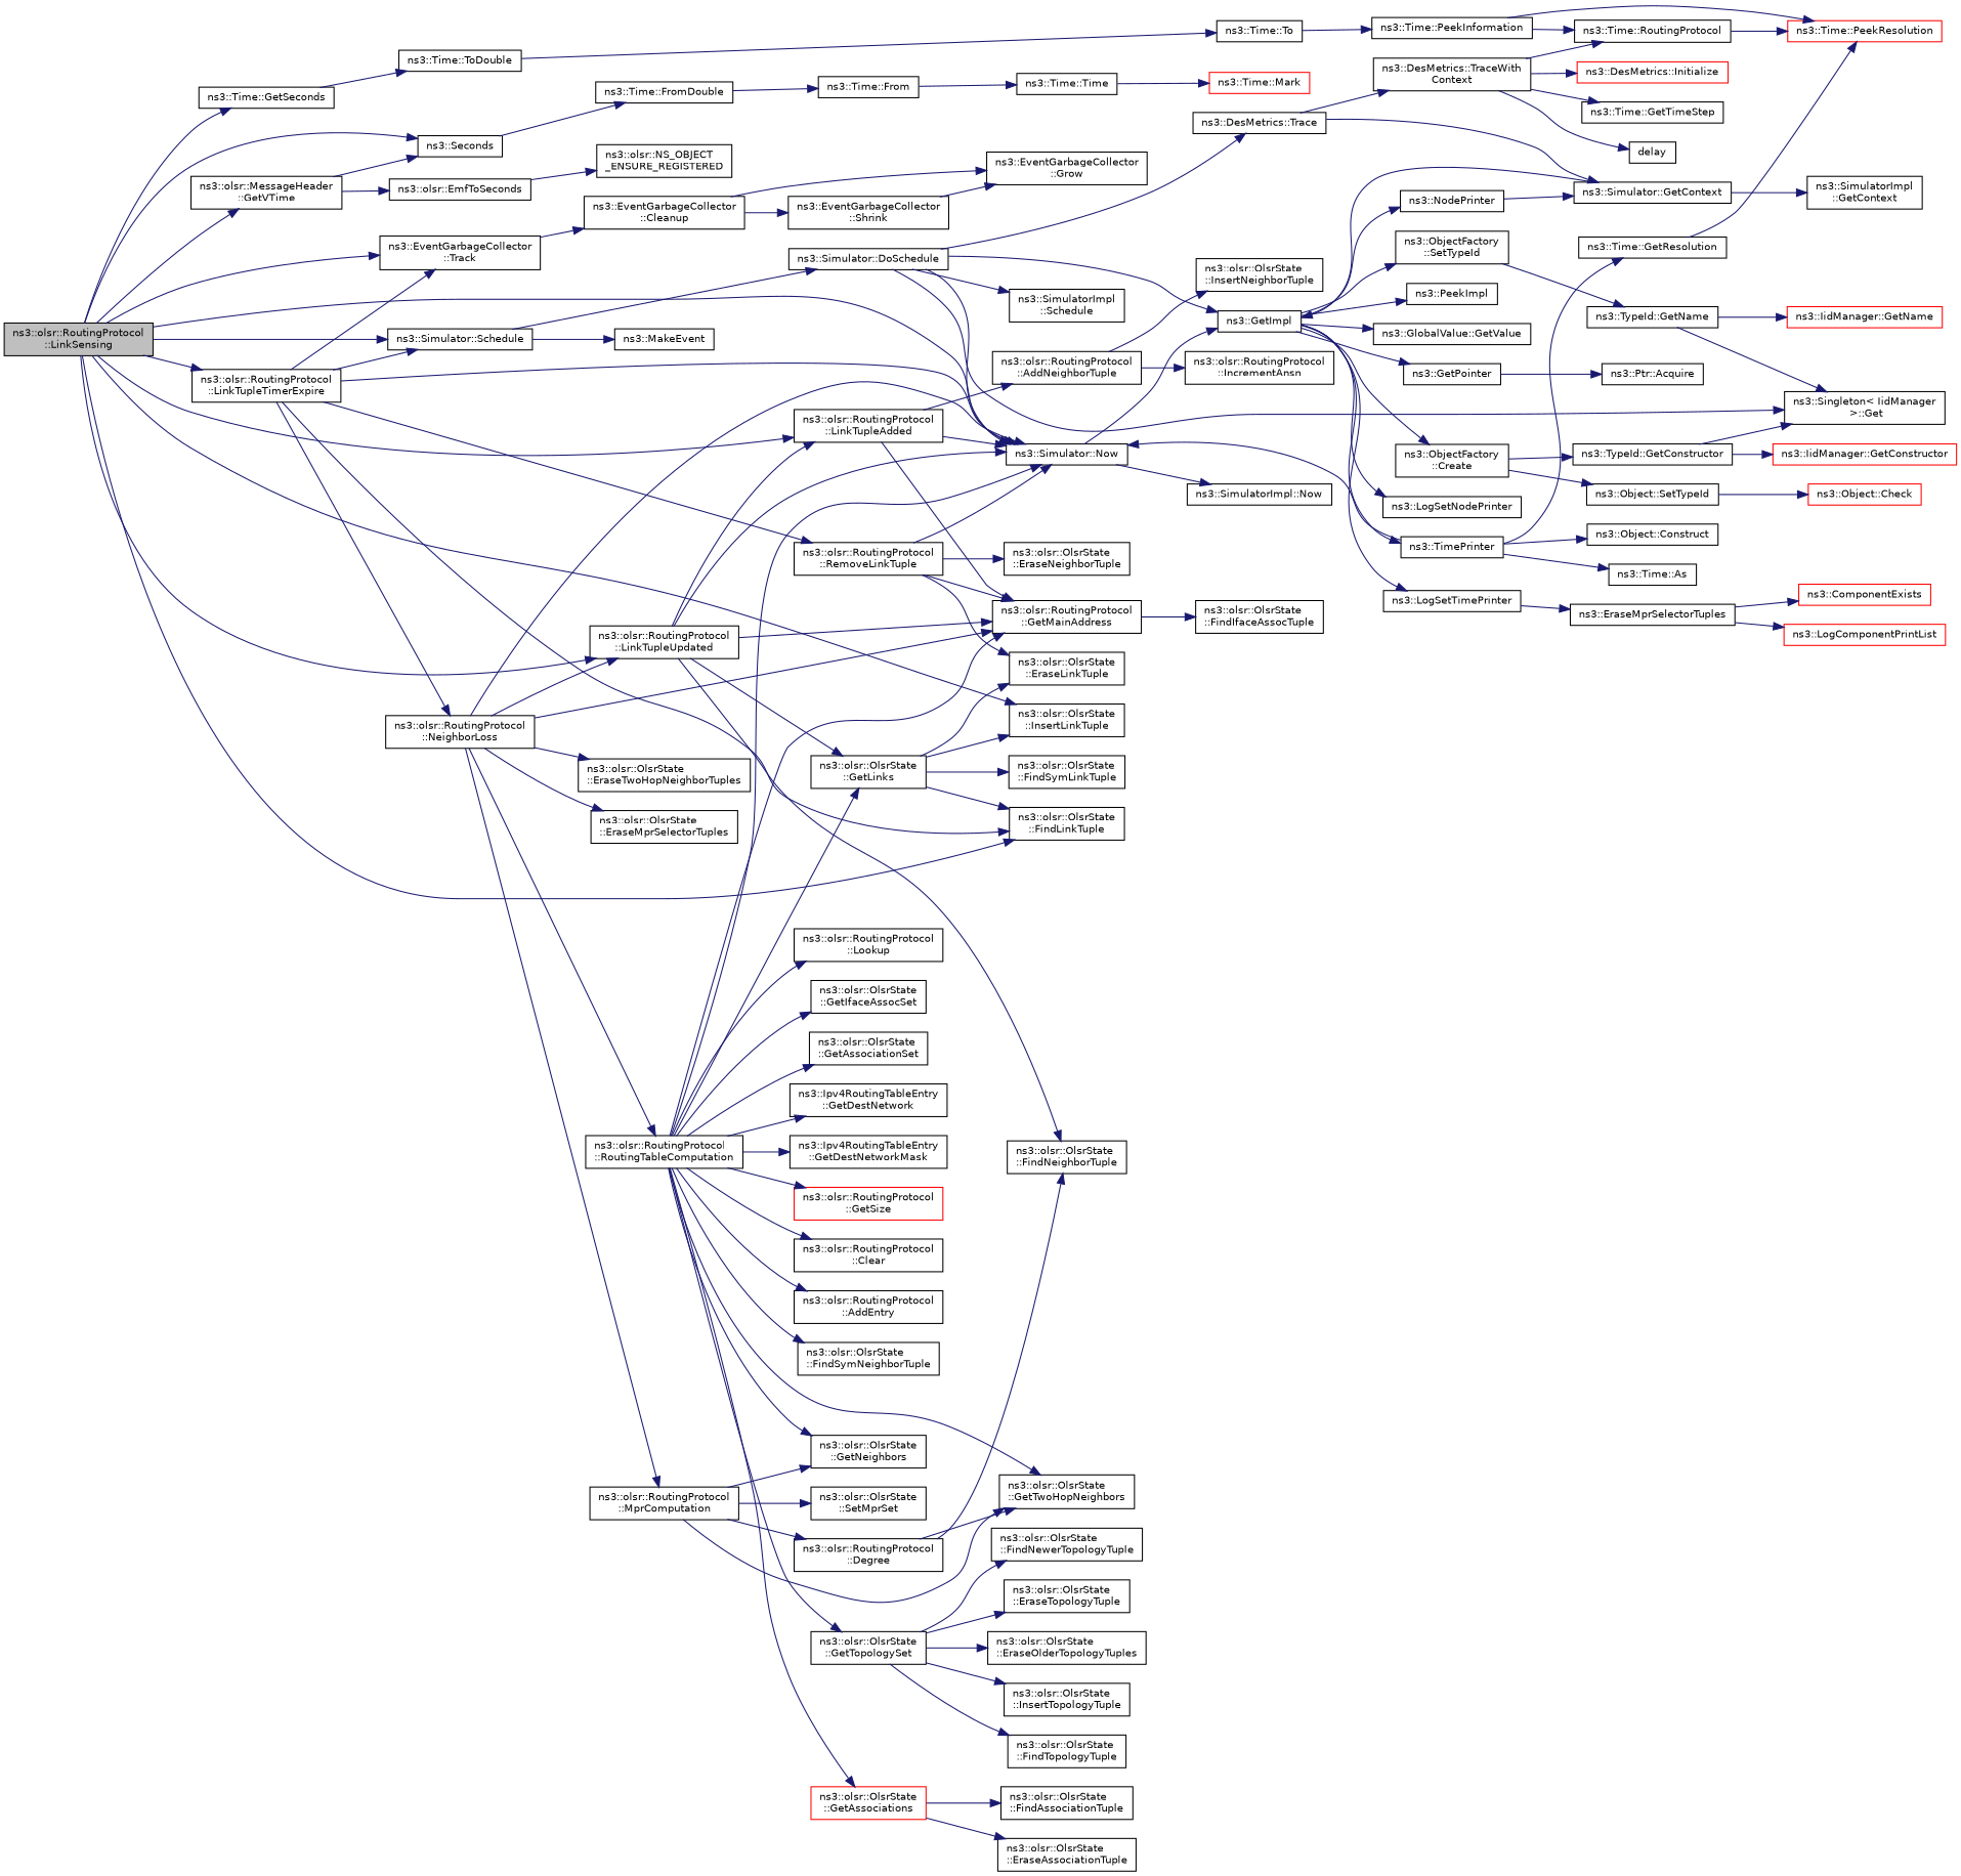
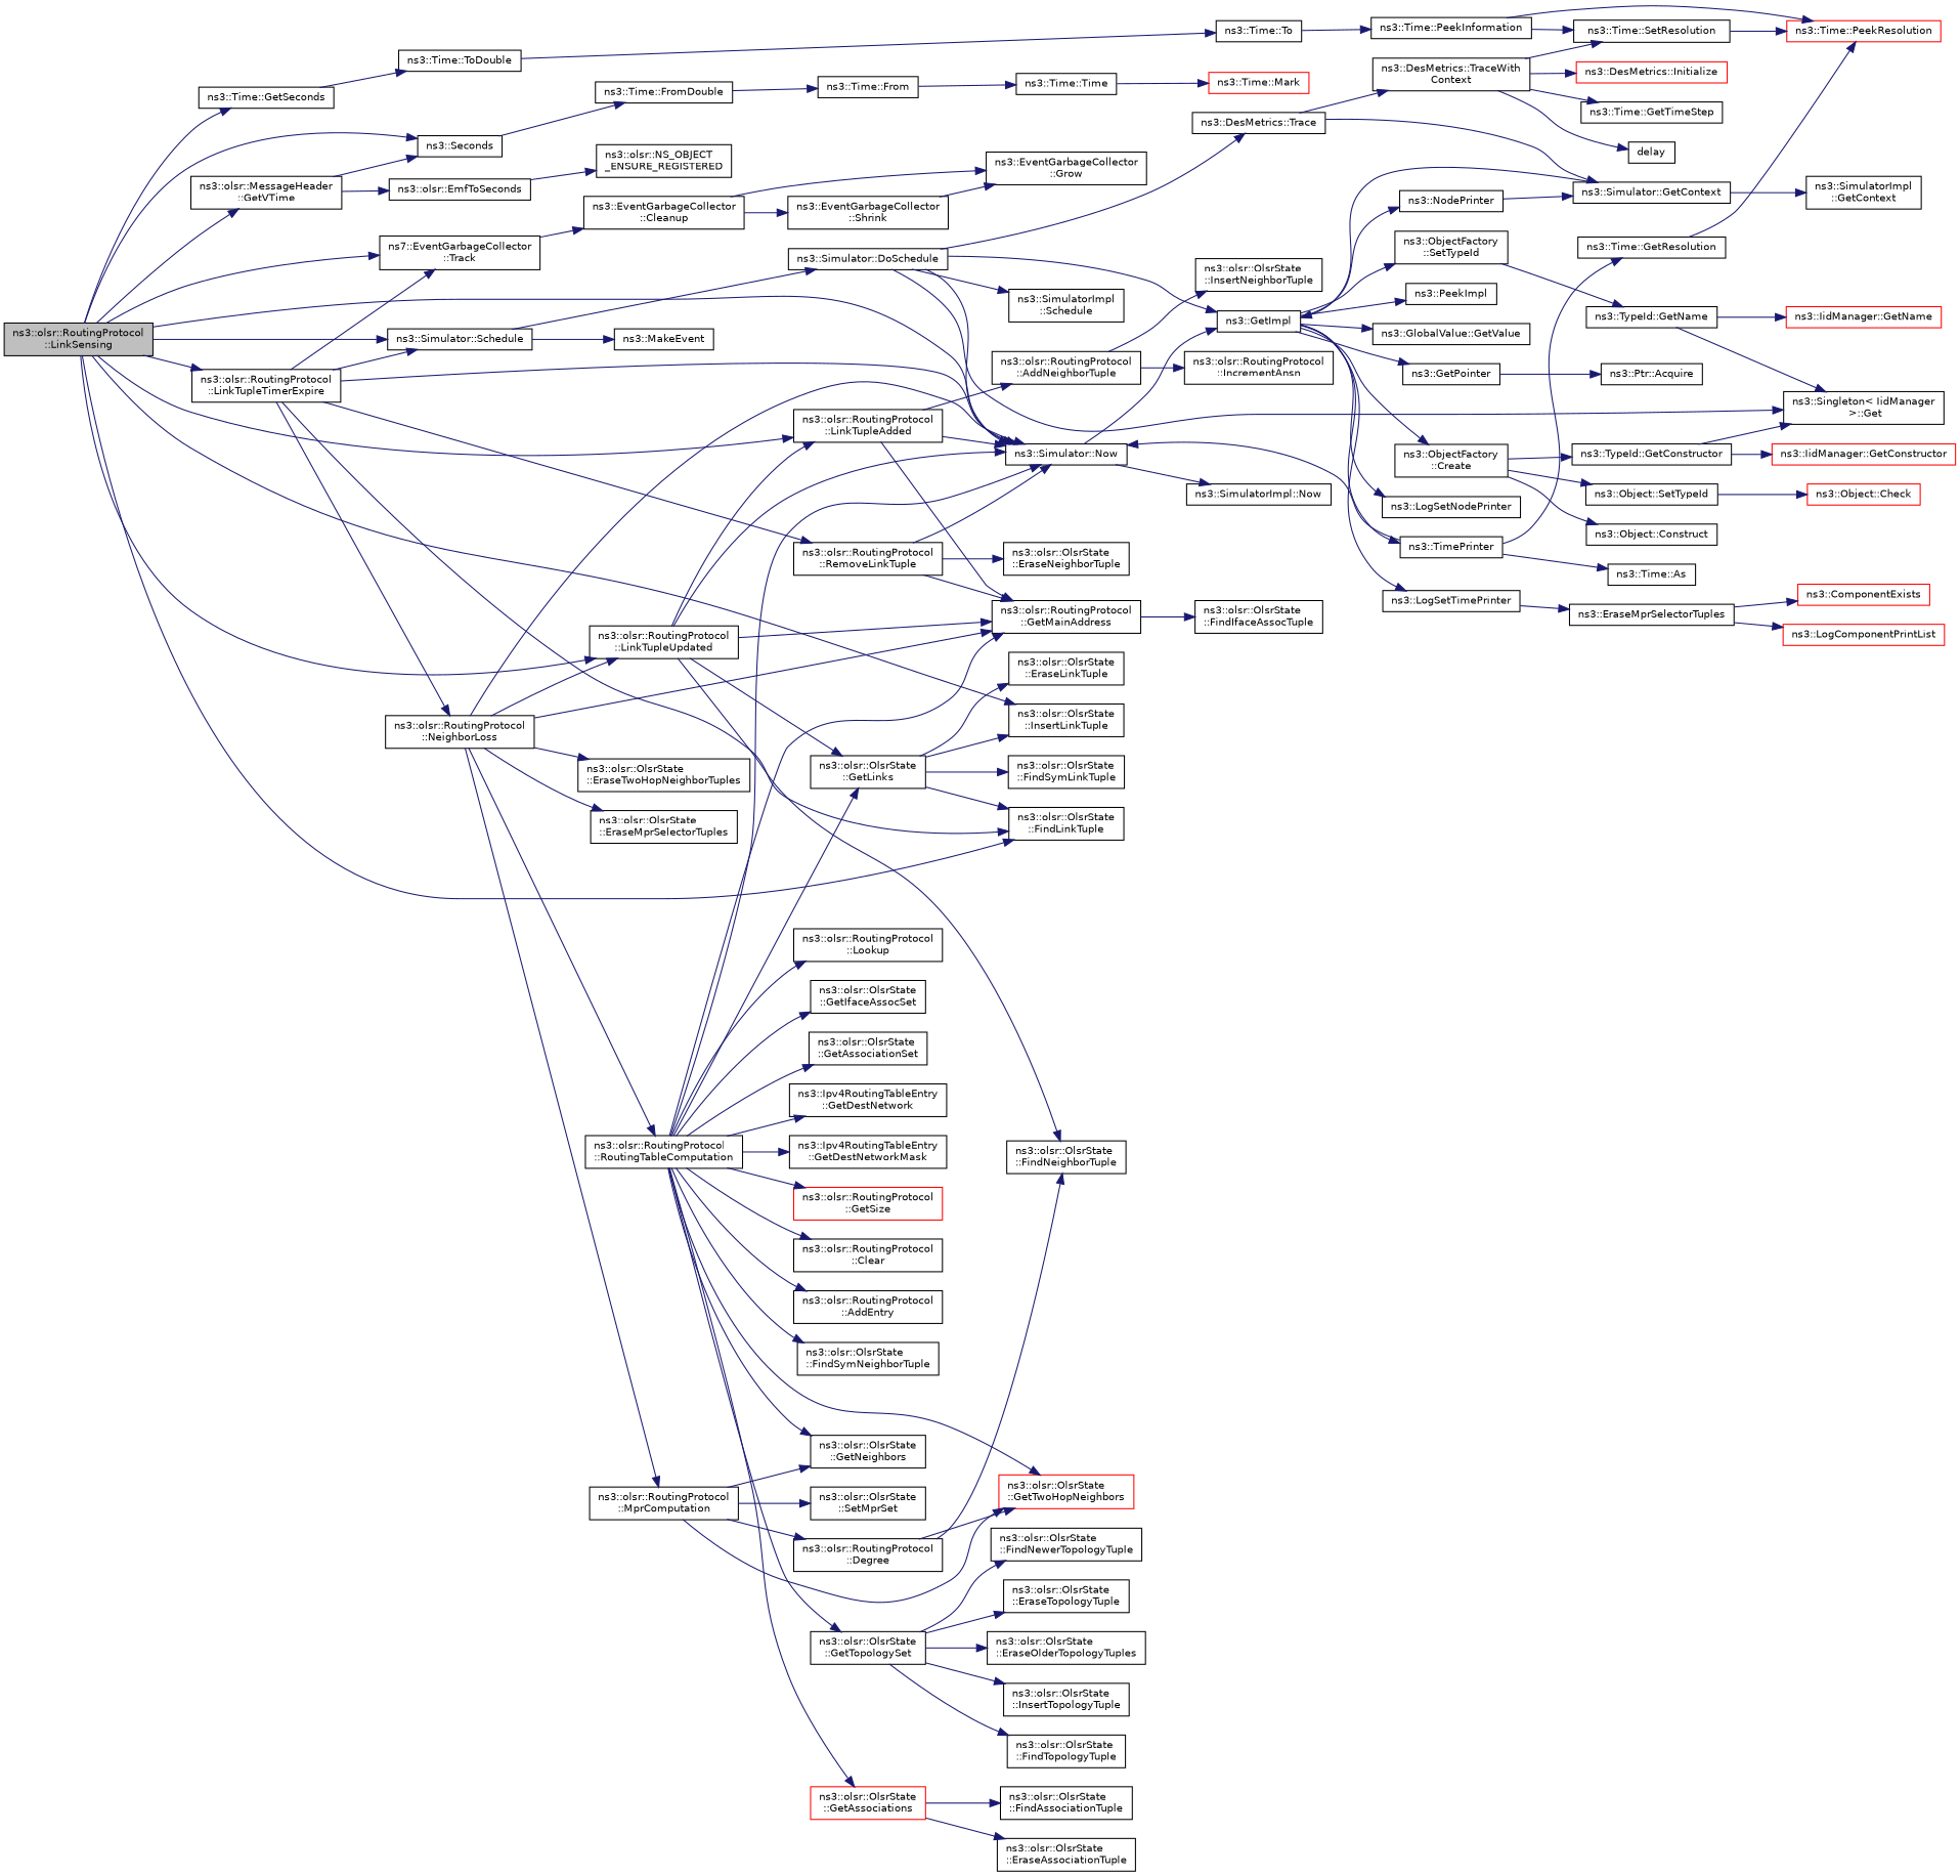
  digraph {
    rankdir=LR
    node [color=black fillcolor=white fontname=Helvetica fontsize=10 shape=record style=filled]
    edge [color=midnightblue fontname=Helvetica fontsize=10 labelfontname=Helvetica labelfontsize=10 style=solid]
    n1 [fillcolor=grey75 fontcolor=black height=0.2 label="ns3::olsr::RoutingProtocol\l::LinkSensing" width=0.4]
    n2 [height=0.2 label="ns3::Simulator::Now" width=0.4]
    n3 [height=0.2 label="ns3::Time::GetSeconds" width=0.4]
    n4 [height=0.2 label="ns3::olsr::MessageHeader\l::GetVTime" width=0.4]
    n5 [height=0.2 label="ns3::Seconds" width=0.4]
    n6 [height=0.2 label="ns3::olsr::OlsrState\l::FindLinkTuple" width=0.4]
    n7 [height=0.2 label="ns3::olsr::OlsrState\l::InsertLinkTuple" width=0.4]
    n8 [height=0.2 label="ns3::olsr::RoutingProtocol\l::LinkTupleUpdated" width=0.4]
    n9 [height=0.2 label="ns3::olsr::RoutingProtocol\l::LinkTupleAdded" width=0.4]
-   n10 [height=0.2 label="ns3::EventGarbageCollector\l::Track" width=0.4]
+   n10 [height=0.2 label="ns7::EventGarbageCollector\l::Track" width=0.4]
    n11 [height=0.2 label="ns3::Simulator::Schedule" width=0.4]
    n12 [height=0.2 label="ns3::olsr::RoutingProtocol\l::LinkTupleTimerExpire" width=0.4]
    n13 [height=0.2 label="ns3::GetImpl" width=0.4]
    n14 [height=0.2 label="ns3::SimulatorImpl::Now" width=0.4]
    n15 [height=0.2 label="ns3::Time::ToDouble" width=0.4]
    n16 [height=0.2 label="ns3::olsr::EmfToSeconds" width=0.4]
    n17 [height=0.2 label="ns3::Time::FromDouble" width=0.4]
    n18 [height=0.2 label="ns3::olsr::OlsrState\l::FindNeighborTuple" width=0.4]
    n19 [height=0.2 label="ns3::olsr::RoutingProtocol\l::GetMainAddress" width=0.4]
    n20 [height=0.2 label="ns3::olsr::OlsrState\l::GetLinks" width=0.4]
    n21 [height=0.2 label="ns3::olsr::RoutingProtocol\l::AddNeighborTuple" width=0.4]
    n22 [height=0.2 label="ns3::EventGarbageCollector\l::Cleanup" width=0.4]
    n23 [height=0.2 label="ns3::Simulator::DoSchedule" width=0.4]
    n24 [height=0.2 label="ns3::MakeEvent" width=0.4]
    n25 [height=0.2 label="ns3::olsr::RoutingProtocol\l::RemoveLinkTuple" width=0.4]
    n26 [height=0.2 label="ns3::olsr::RoutingProtocol\l::NeighborLoss" width=0.4]
    n27 [height=0.2 label="ns3::PeekImpl" width=0.4]
    n28 [height=0.2 label="ns3::GlobalValue::GetValue" width=0.4]
    n29 [height=0.2 label="ns3::ObjectFactory\l::SetTypeId" width=0.4]
    n30 [height=0.2 label="ns3::GetPointer" width=0.4]
    n31 [height=0.2 label="ns3::ObjectFactory\l::Create" width=0.4]
    n32 [height=0.2 label="ns3::LogSetTimePrinter" width=0.4]
    n33 [height=0.2 label="ns3::TimePrinter" width=0.4]
    n34 [height=0.2 label="ns3::LogSetNodePrinter" width=0.4]
    n35 [height=0.2 label="ns3::NodePrinter" width=0.4]
    n36 [height=0.2 label="ns3::TypeId::GetName" width=0.4]
    n37 [height=0.2 label="ns3::Ptr::Acquire" width=0.4]
    n38 [height=0.2 label="ns3::TypeId::GetConstructor" width=0.4]
    n39 [height=0.2 label="ns3::Object::SetTypeId" width=0.4]
    n40 [height=0.2 label="ns3::Object::Construct" width=0.4]
    n41 [height=0.2 label="ns3::EraseMprSelectorTuples" width=0.4]
    n42 [height=0.2 label="ns3::Time::GetResolution" width=0.4]
    n43 [height=0.2 label="ns3::Time::As" width=0.4]
    n44 [height=0.2 label="ns3::Simulator::GetContext" width=0.4]
    n45 [height=0.2 label="ns3::Singleton\< IidManager\l \>::Get" width=0.4]
    n46 [color=red height=0.2 label="ns3::IidManager::GetName" width=0.4]
    n47 [color=red height=0.2 label="ns3::IidManager::GetConstructor" width=0.4]
    n48 [color=red height=0.2 label="ns3::Object::Check" width=0.4]
    n49 [color=red height=0.2 label="ns3::ComponentExists" width=0.4]
    n50 [color=red height=0.2 label="ns3::LogComponentPrintList" width=0.4]
    n51 [color=red height=0.2 label="ns3::Time::PeekResolution" width=0.4]
    n52 [height=0.2 label="ns3::SimulatorImpl\l::GetContext" width=0.4]
    n53 [height=0.2 label="ns3::Time::To" width=0.4]
    n54 [height=0.2 label="ns3::Time::PeekInformation" width=0.4]
-   n55 [height=0.2 label="ns3::Time::RoutingProtocol" width=0.4]
+   n55 [height=0.2 label="ns3::Time::SetResolution" width=0.4]
    n56 [height=0.2 label="ns3::olsr::NS_OBJECT\l_ENSURE_REGISTERED" width=0.4]
    n57 [height=0.2 label="ns3::Time::From" width=0.4]
    n58 [height=0.2 label="ns3::Time::Time" width=0.4]
    n59 [color=red height=0.2 label="ns3::Time::Mark" width=0.4]
    n60 [height=0.2 label="ns3::olsr::OlsrState\l::FindIfaceAssocTuple" width=0.4]
    n61 [height=0.2 label="ns3::olsr::OlsrState\l::FindSymLinkTuple" width=0.4]
    n62 [height=0.2 label="ns3::olsr::OlsrState\l::EraseLinkTuple" width=0.4]
    n63 [height=0.2 label="ns3::olsr::OlsrState\l::InsertNeighborTuple" width=0.4]
    n64 [height=0.2 label="ns3::olsr::RoutingProtocol\l::IncrementAnsn" width=0.4]
    n65 [height=0.2 label="ns3::EventGarbageCollector\l::Grow" width=0.4]
    n66 [height=0.2 label="ns3::EventGarbageCollector\l::Shrink" width=0.4]
    n67 [height=0.2 label="ns3::DesMetrics::Trace" width=0.4]
    n68 [height=0.2 label="ns3::SimulatorImpl\l::Schedule" width=0.4]
    n69 [height=0.2 label="ns3::DesMetrics::TraceWith\lContext" width=0.4]
    n70 [color=red height=0.2 label="ns3::DesMetrics::Initialize" width=0.4]
    n71 [height=0.2 label="ns3::Time::GetTimeStep" width=0.4]
    n72 [height=0.2 label=delay width=0.4]
    n73 [height=0.2 label="ns3::olsr::OlsrState\l::EraseNeighborTuple" width=0.4]
    n74 [height=0.2 label="ns3::olsr::OlsrState\l::EraseTwoHopNeighborTuples" width=0.4]
    n75 [height=0.2 label="ns3::olsr::OlsrState\l::EraseMprSelectorTuples" width=0.4]
    n76 [height=0.2 label="ns3::olsr::RoutingProtocol\l::MprComputation" width=0.4]
    n77 [height=0.2 label="ns3::olsr::RoutingProtocol\l::RoutingTableComputation" width=0.4]
    n78 [height=0.2 label="ns3::olsr::OlsrState\l::GetNeighbors" width=0.4]
-   n79 [height=0.2 label="ns3::olsr::OlsrState\l::GetTwoHopNeighbors" width=0.4]
+   n79 [color=red height=0.2 label="ns3::olsr::OlsrState\l::GetTwoHopNeighbors" width=0.4]
    n80 [height=0.2 label="ns3::olsr::RoutingProtocol\l::Degree" width=0.4]
    n81 [height=0.2 label="ns3::olsr::OlsrState\l::SetMprSet" width=0.4]
    n82 [height=0.2 label="ns3::olsr::RoutingProtocol\l::Clear" width=0.4]
    n83 [height=0.2 label="ns3::olsr::RoutingProtocol\l::AddEntry" width=0.4]
    n84 [height=0.2 label="ns3::olsr::OlsrState\l::FindSymNeighborTuple" width=0.4]
    n85 [height=0.2 label="ns3::olsr::RoutingProtocol\l::Lookup" width=0.4]
    n86 [height=0.2 label="ns3::olsr::OlsrState\l::GetTopologySet" width=0.4]
    n87 [height=0.2 label="ns3::olsr::OlsrState\l::GetIfaceAssocSet" width=0.4]
    n88 [height=0.2 label="ns3::olsr::OlsrState\l::GetAssociationSet" width=0.4]
    n89 [color=red height=0.2 label="ns3::olsr::OlsrState\l::GetAssociations" width=0.4]
    n90 [height=0.2 label="ns3::Ipv4RoutingTableEntry\l::GetDestNetwork" width=0.4]
    n91 [height=0.2 label="ns3::Ipv4RoutingTableEntry\l::GetDestNetworkMask" width=0.4]
    n92 [color=red height=0.2 label="ns3::olsr::RoutingProtocol\l::GetSize" width=0.4]
    n93 [height=0.2 label="ns3::olsr::OlsrState\l::FindTopologyTuple" width=0.4]
    n94 [height=0.2 label="ns3::olsr::OlsrState\l::FindNewerTopologyTuple" width=0.4]
    n95 [height=0.2 label="ns3::olsr::OlsrState\l::EraseTopologyTuple" width=0.4]
    n96 [height=0.2 label="ns3::olsr::OlsrState\l::EraseOlderTopologyTuples" width=0.4]
    n97 [height=0.2 label="ns3::olsr::OlsrState\l::InsertTopologyTuple" width=0.4]
    n98 [height=0.2 label="ns3::olsr::OlsrState\l::FindAssociationTuple" width=0.4]
    n99 [height=0.2 label="ns3::olsr::OlsrState\l::EraseAssociationTuple" width=0.4]
    n1 -> n2
    n1 -> n3
    n1 -> n4
    n1 -> n5
    n1 -> n6
    n1 -> n7
    n1 -> n8
    n1 -> n9
    n1 -> n10
    n1 -> n11
    n1 -> n12
    n2 -> n13
    n2 -> n14
    n3 -> n15
    n4 -> n5
    n4 -> n16
    n5 -> n17
    n8 -> n2
    n8 -> n9
    n8 -> n18
    n8 -> n19
    n8 -> n20
    n9 -> n2
    n9 -> n19
    n9 -> n21
    n10 -> n22
    n11 -> n23
    n11 -> n24
    n12 -> n2
    n12 -> n6
    n12 -> n10
    n12 -> n11
    n12 -> n25
    n12 -> n26
    n13 -> n27
    n13 -> n28
    n13 -> n29
    n13 -> n30
    n13 -> n31
    n13 -> n32
    n13 -> n33
    n13 -> n34
    n13 -> n35
    n15 -> n53
    n16 -> n56
    n17 -> n57
    n19 -> n60
    n20 -> n6
    n20 -> n7
    n20 -> n61
    n20 -> n62
    n21 -> n63
    n21 -> n64
    n22 -> n65
    n22 -> n66
    n23 -> n2
    n23 -> n13
    n23 -> n45
    n23 -> n67
    n23 -> n68
    n25 -> n2
    n25 -> n19
-   n25 -> n62
    n25 -> n73
    n26 -> n2
    n26 -> n8
    n26 -> n19
    n26 -> n74
    n26 -> n75
    n26 -> n76
    n26 -> n77
    n29 -> n36
    n30 -> n37
    n31 -> n38
    n31 -> n39
-   n33 -> n40
+   n31 -> n40
    n32 -> n41
    n33 -> n2
    n33 -> n42
    n33 -> n43
    n35 -> n44
    n36 -> n45
    n36 -> n46
    n38 -> n45
    n38 -> n47
    n39 -> n48
    n41 -> n49
    n41 -> n50
    n42 -> n51
    n44 -> n13
    n44 -> n52
    n53 -> n54
    n54 -> n51
    n54 -> n55
    n55 -> n51
    n57 -> n58
    n58 -> n59
    n66 -> n65
    n67 -> n44
    n67 -> n69
    n69 -> n55
    n69 -> n70
    n69 -> n71
    n69 -> n72
    n76 -> n78
    n76 -> n79
    n76 -> n80
    n76 -> n81
    n77 -> n2
    n77 -> n19
    n77 -> n20
    n77 -> n78
    n77 -> n79
    n77 -> n82
    n77 -> n83
    n77 -> n84
    n77 -> n85
    n77 -> n86
    n77 -> n87
    n77 -> n88
    n77 -> n89
    n77 -> n90
    n77 -> n91
    n77 -> n92
    n80 -> n18
    n80 -> n79
    n86 -> n93
    n86 -> n94
    n86 -> n95
    n86 -> n96
    n86 -> n97
    n89 -> n98
    n89 -> n99
  }
